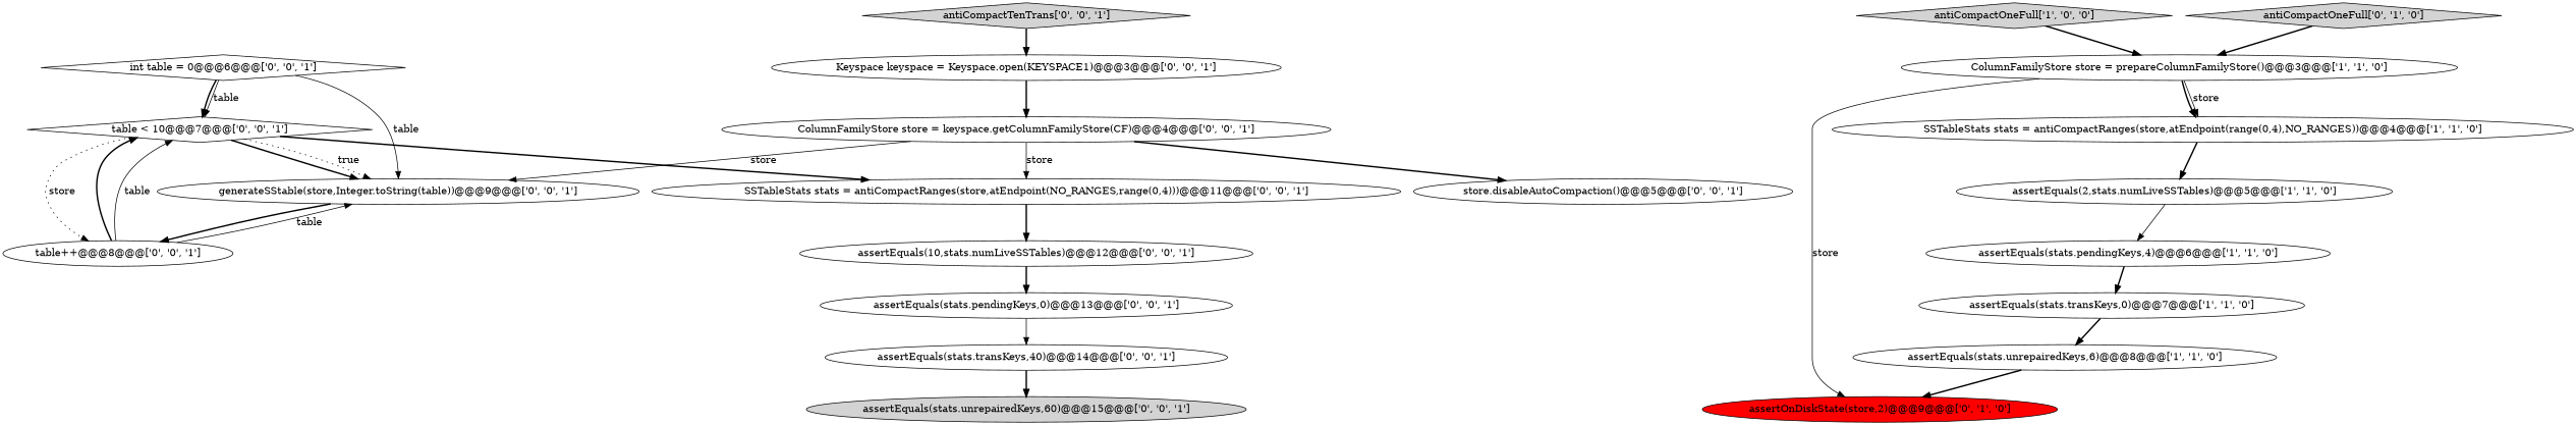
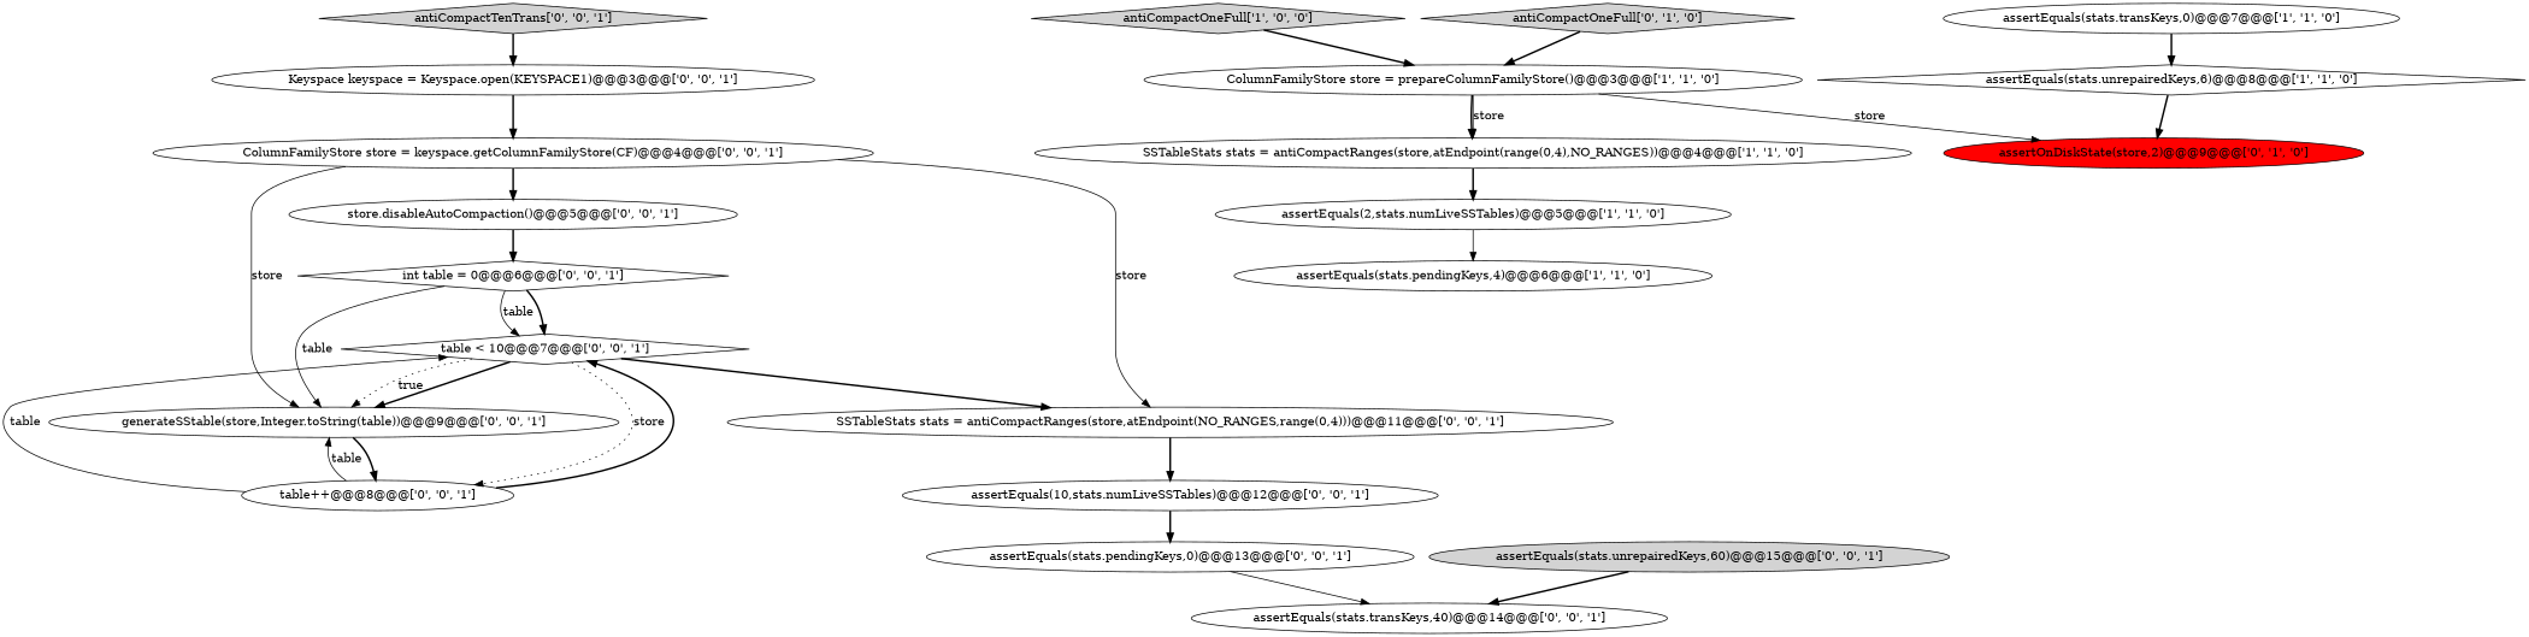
  digraph {
    node [fillcolor=white shape=ellipse style=filled]
    edge [style=bold]
    n1 [label="SSTableStats stats = antiCompactRanges(store,atEndpoint(NO_RANGES,range(0,4)))@@@11@@@['0', '0', '1']"]
    n2 [label="assertEquals(10,stats.numLiveSSTables)@@@12@@@['0', '0', '1']"]
    n3 [label="assertEquals(stats.pendingKeys,0)@@@13@@@['0', '0', '1']"]
    n4 [fillcolor=red label="assertOnDiskState(store,2)@@@9@@@['0', '1', '0']"]
    n5 [label="store.disableAutoCompaction()@@@5@@@['0', '0', '1']"]
    n6 [label="int table = 0@@@6@@@['0', '0', '1']" shape=diamond]
    n7 [label="table < 10@@@7@@@['0', '0', '1']" shape=diamond]
    n8 [label="generateSStable(store,Integer.toString(table))@@@9@@@['0', '0', '1']"]
    n9 [label="table++@@@8@@@['0', '0', '1']"]
    n10 [label="assertEquals(stats.transKeys,40)@@@14@@@['0', '0', '1']"]
    n11 [fillcolor=lightgray label="assertEquals(stats.unrepairedKeys,60)@@@15@@@['0', '0', '1']"]
    n12 [label="SSTableStats stats = antiCompactRanges(store,atEndpoint(range(0,4),NO_RANGES))@@@4@@@['1', '1', '0']"]
    n13 [label="assertEquals(2,stats.numLiveSSTables)@@@5@@@['1', '1', '0']"]
    n14 [label="assertEquals(stats.pendingKeys,4)@@@6@@@['1', '1', '0']"]
    n15 [fillcolor=lightgray label="antiCompactTenTrans['0', '0', '1']" shape=diamond]
    n16 [label="Keyspace keyspace = Keyspace.open(KEYSPACE1)@@@3@@@['0', '0', '1']"]
    n17 [label="ColumnFamilyStore store = keyspace.getColumnFamilyStore(CF)@@@4@@@['0', '0', '1']"]
    n18 [fillcolor=lightgray label="antiCompactOneFull['1', '0', '0']" shape=diamond]
    n19 [label="ColumnFamilyStore store = prepareColumnFamilyStore()@@@3@@@['1', '1', '0']"]
    n20 [label="assertEquals(stats.transKeys,0)@@@7@@@['1', '1', '0']"]
-   n21 [label="assertEquals(stats.unrepairedKeys,6)@@@8@@@['1', '1', '0']"]
+   n21 [label="assertEquals(stats.unrepairedKeys,6)@@@8@@@['1', '1', '0']" shape=diamond]
    n22 [fillcolor=lightgray label="antiCompactOneFull['0', '1', '0']" shape=diamond]
    n1 -> n2
    n2 -> n3
    n3 -> n10 [style=solid]
+   n5 -> n6
    n6 -> n7
    n6 -> n7 [label=table style=solid]
    n6 -> n8 [label=table style=solid]
    n7 -> n1
    n7 -> n8
    n7 -> n8 [label=true style=dotted]
    n7 -> n9 [label=store style=dotted]
    n8 -> n9
    n9 -> n7
    n9 -> n7 [label=table style=solid]
    n9 -> n8 [label=table style=solid]
-   n10 -> n11
+   n11 -> n10
    n12 -> n13
    n13 -> n14 [style=solid]
-   n14 -> n20
    n15 -> n16
    n16 -> n17
    n17 -> n1 [label=store style=solid]
    n17 -> n5
    n17 -> n8 [label=store style=solid]
    n18 -> n19
    n19 -> n4 [label=store style=solid]
    n19 -> n12
    n19 -> n12 [label=store style=solid]
    n20 -> n21
    n21 -> n4
    n22 -> n19
  }
